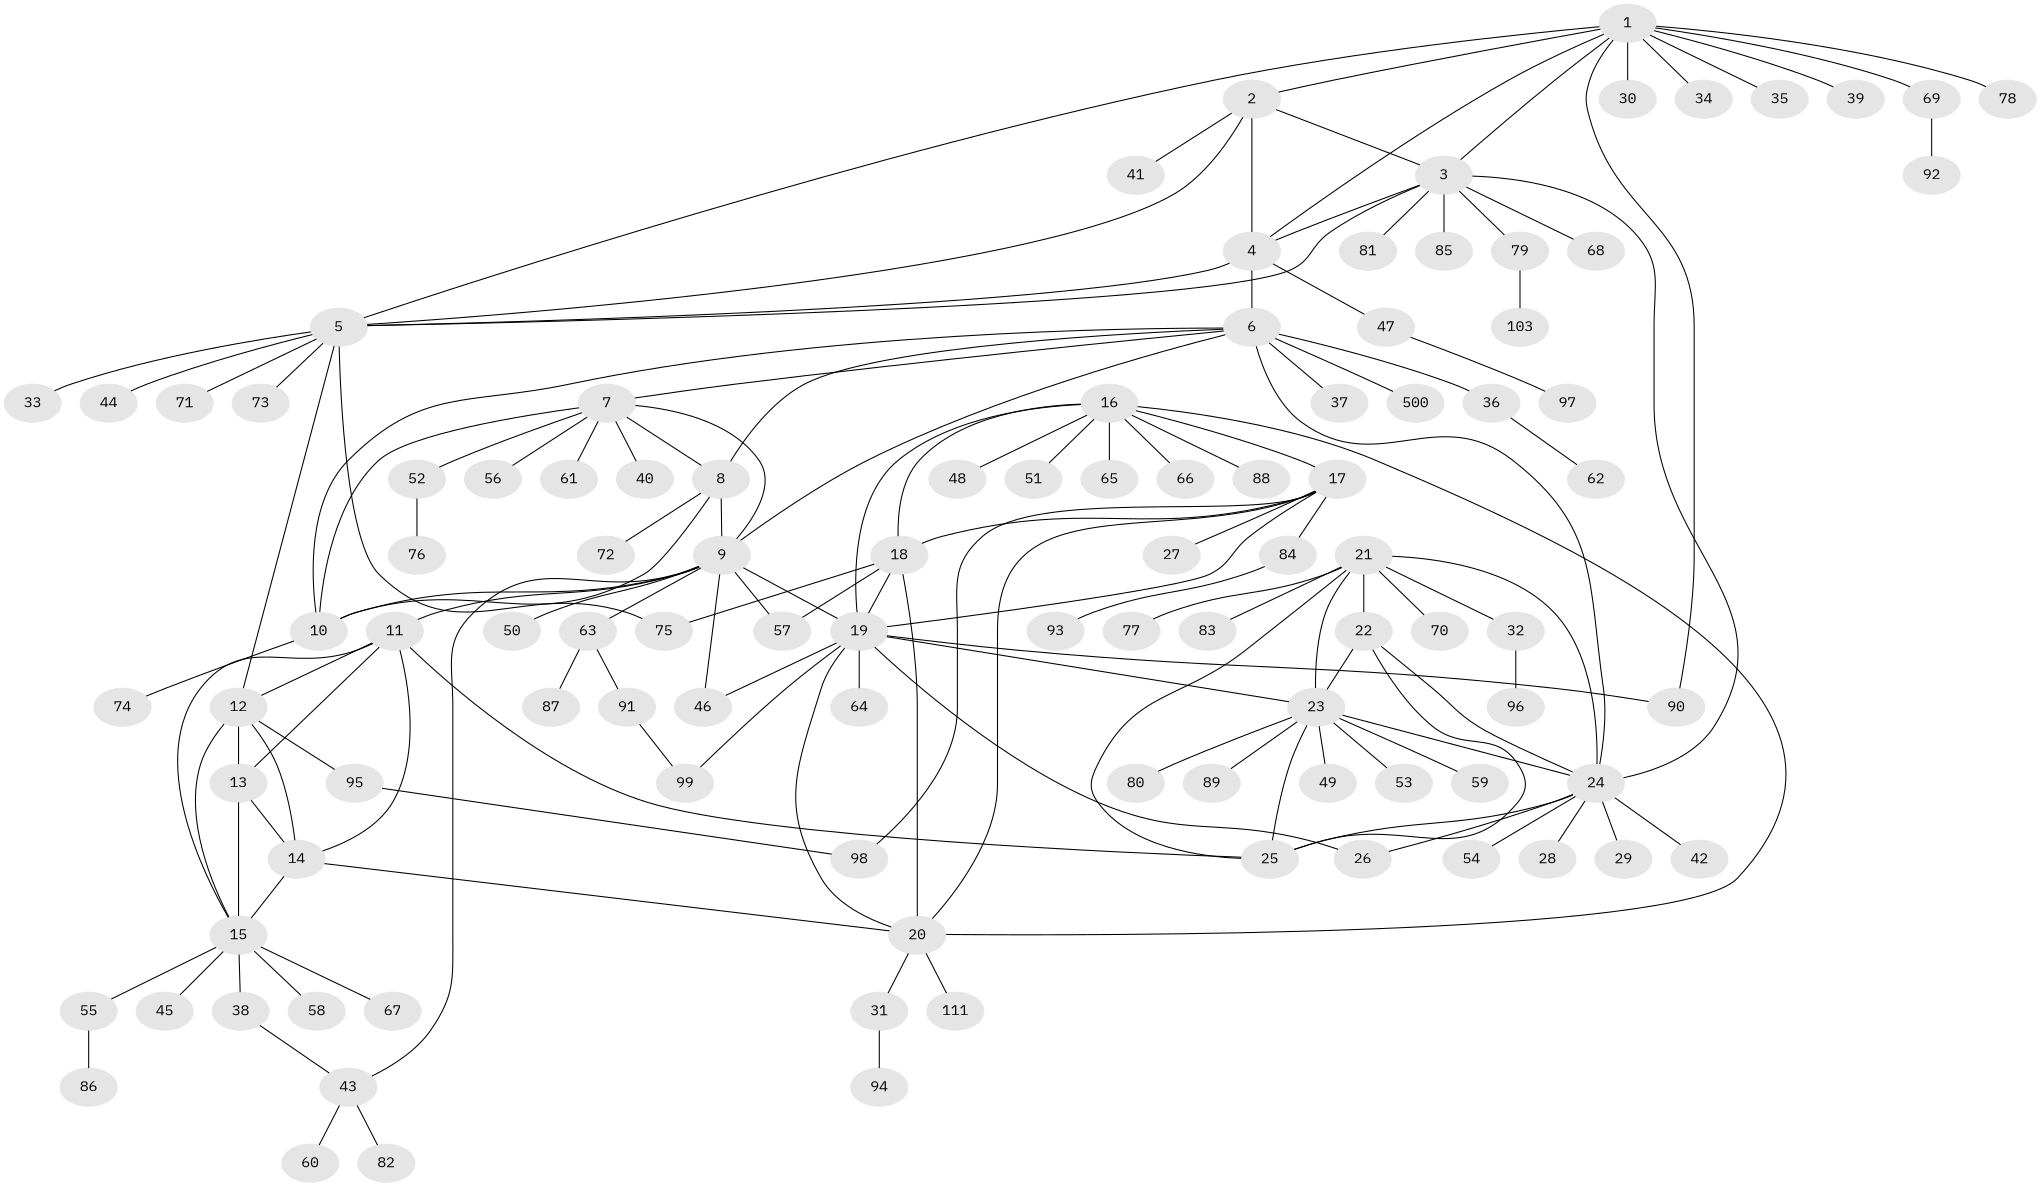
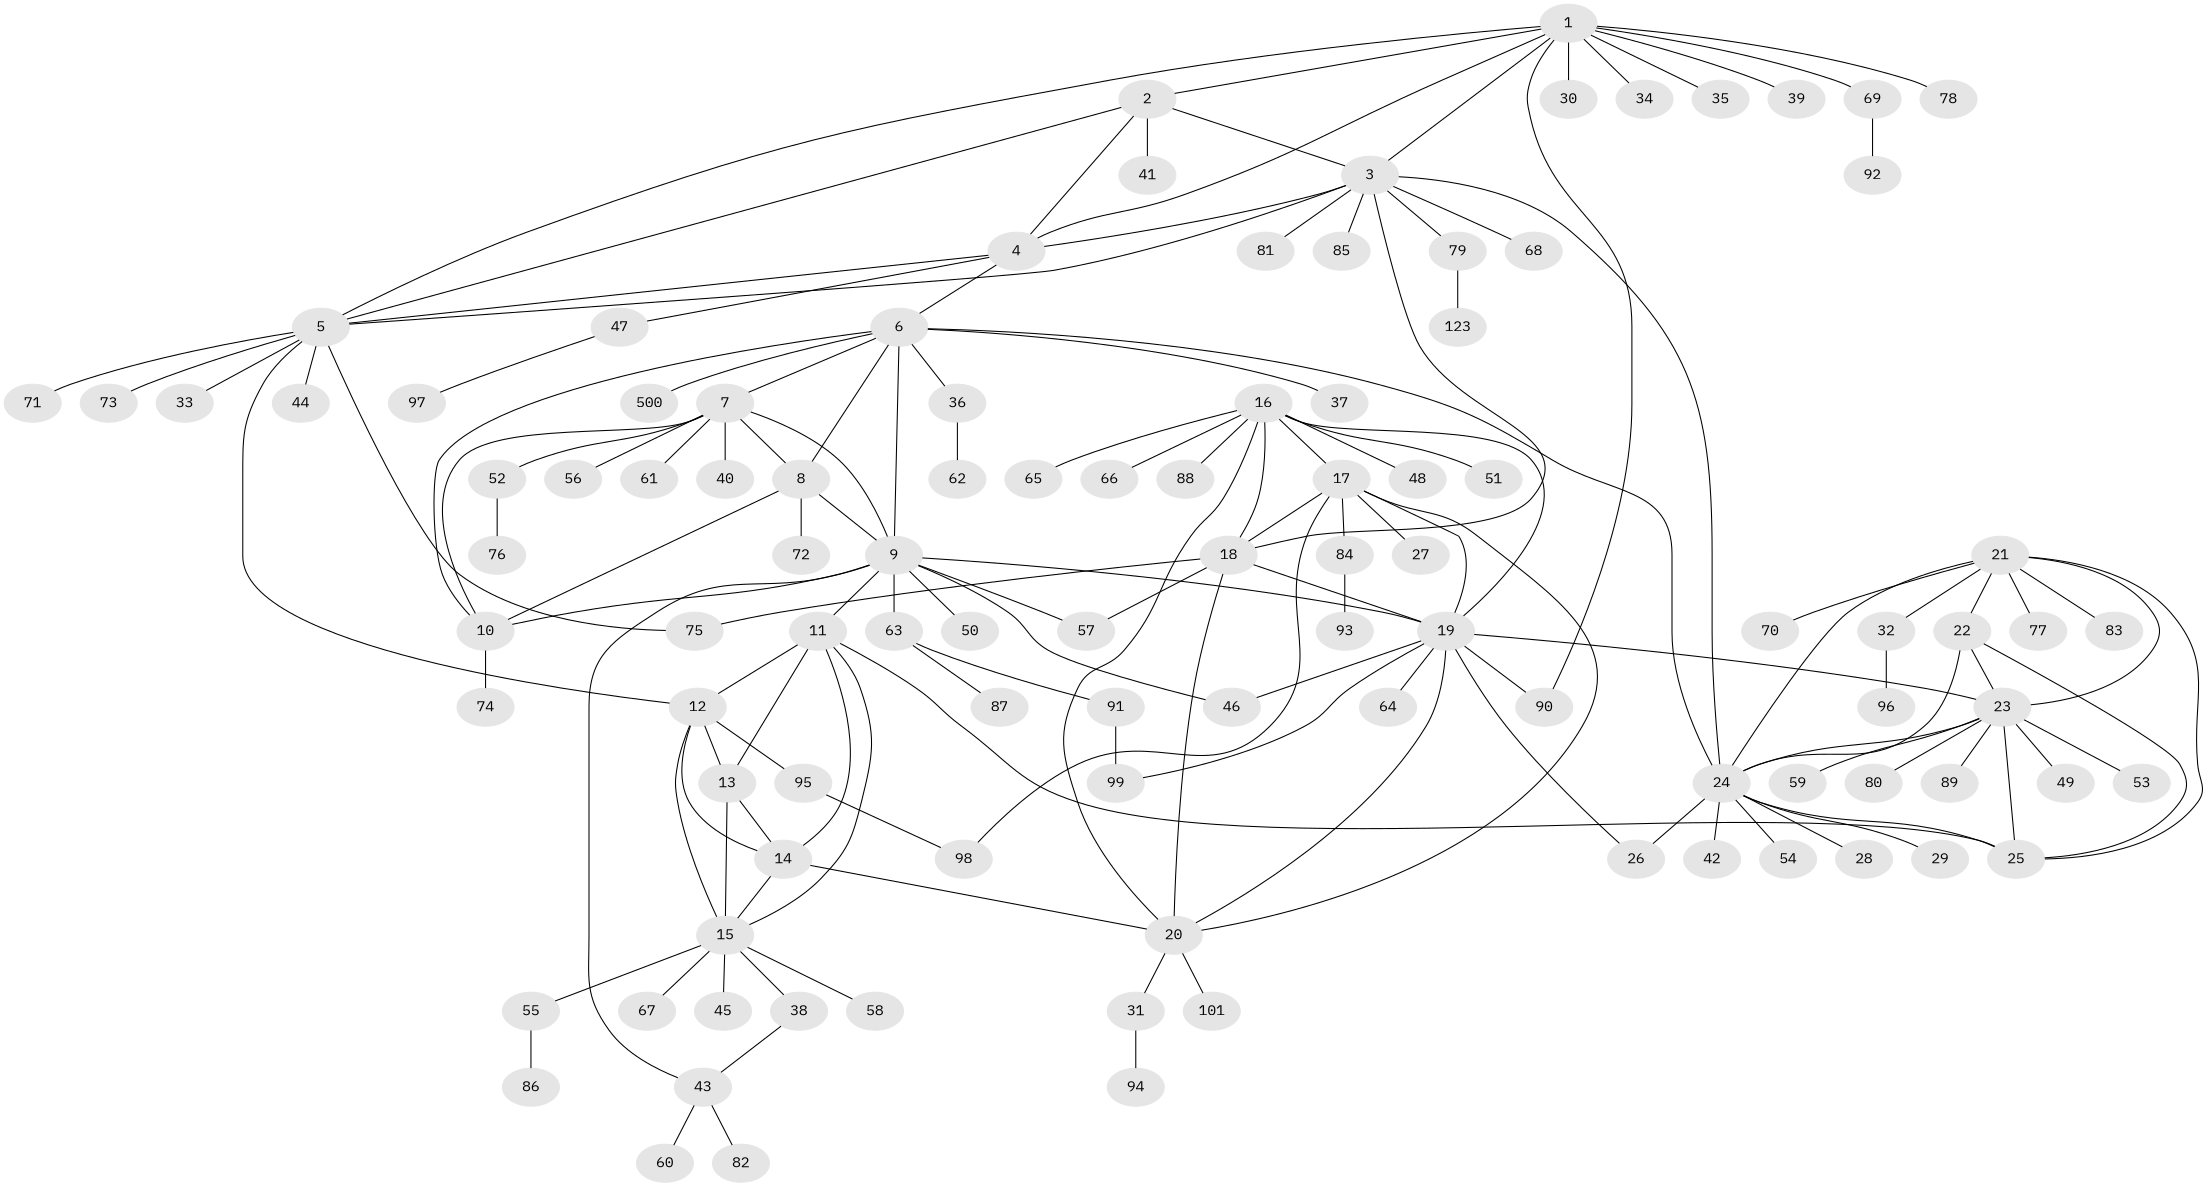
  graph {
    fontname="IBM Plex Mono"
    node [color=gray90 fontname="IBM Plex Mono" style=filled]
    edge [fontname="IBM Plex Mono"]
    1
    2
    3
    4
    5
    30
    34
    35
    39
    69
    78
    90
    41
    18
    24
    68
    79
    81
    85
    6
    47
    12
    33
    44
    71
    73
    75
    92
    19
    57
    20
    25
    26
    28
    29
    42
    54
-   103
+   103 [label=123]
    7
    8
    9
    10
    36
    37
    n45 [label=500]
    97
    95
    13
    14
    15
    40
    52
    56
    61
    72
    11
    43
    46
    50
    63
    74
    62
    98
    76
    23
    64
    99
    60
    82
    87
    91
    38
    45
    55
    58
    67
    31
-   101 [label=111]
+   101
    86
    16
    17
    48
    51
    65
    66
    88
    27
    84
    93
    49
    53
    59
    80
    89
    94
    21
    22
    32
    70
    77
    83
    96
    1 -- 2
    1 -- 3
    1 -- 4
    1 -- 5
    1 -- 30
    1 -- 34
    1 -- 35
    1 -- 39
    1 -- 69
    1 -- 78
    1 -- 90
    2 -- 3
    2 -- 4
    2 -- 5
    2 -- 41
    3 -- 4
    3 -- 5
+   3 -- 18
    3 -- 24
    3 -- 68
    3 -- 79
    3 -- 81
    3 -- 85
    4 -- 5
    4 -- 6
    4 -- 47
    5 -- 12
    5 -- 33
    5 -- 44
    5 -- 71
    5 -- 73
    5 -- 75
    69 -- 92
    18 -- 75
    18 -- 19
    18 -- 57
    18 -- 20
    24 -- 25
    24 -- 26
    24 -- 28
    24 -- 29
    24 -- 42
    24 -- 54
    79 -- 103
    6 -- 24
    6 -- 7
    6 -- 8
    6 -- 9
    6 -- 10
    6 -- 36
    6 -- 37
    6 -- n45
    47 -- 97
    12 -- 95
    12 -- 13
    12 -- 14
    12 -- 15
    19 -- 90
    19 -- 20
    19 -- 26
    19 -- 46
    19 -- 23
    19 -- 64
    19 -- 99
    20 -- 31
    20 -- 101
    7 -- 8
    7 -- 9
    7 -- 10
    7 -- 40
    7 -- 52
    7 -- 56
    7 -- 61
    8 -- 9
    8 -- 10
    8 -- 72
    9 -- 19
    9 -- 57
    9 -- 10
    9 -- 11
    9 -- 43
    9 -- 46
    9 -- 50
    9 -- 63
    10 -- 74
    36 -- 62
    95 -- 98
    13 -- 14
    13 -- 15
    14 -- 20
    14 -- 15
    15 -- 38
    15 -- 45
    15 -- 55
    15 -- 58
    15 -- 67
    52 -- 76
    11 -- 12
    11 -- 25
    11 -- 13
    11 -- 14
    11 -- 15
    43 -- 60
    43 -- 82
    63 -- 87
    63 -- 91
    23 -- 24
    23 -- 25
    23 -- 49
    23 -- 53
    23 -- 59
    23 -- 80
    23 -- 89
    91 -- 99
    38 -- 43
    55 -- 86
    31 -- 94
    16 -- 18
    16 -- 19
    16 -- 20
    16 -- 17
    16 -- 48
    16 -- 51
    16 -- 65
    16 -- 66
    16 -- 88
    17 -- 18
    17 -- 19
    17 -- 20
    17 -- 98
    17 -- 27
    17 -- 84
    84 -- 93
    21 -- 24
    21 -- 25
    21 -- 23
    21 -- 22
    21 -- 32
    21 -- 70
    21 -- 77
    21 -- 83
    22 -- 24
    22 -- 25
    22 -- 23
    32 -- 96
  }
